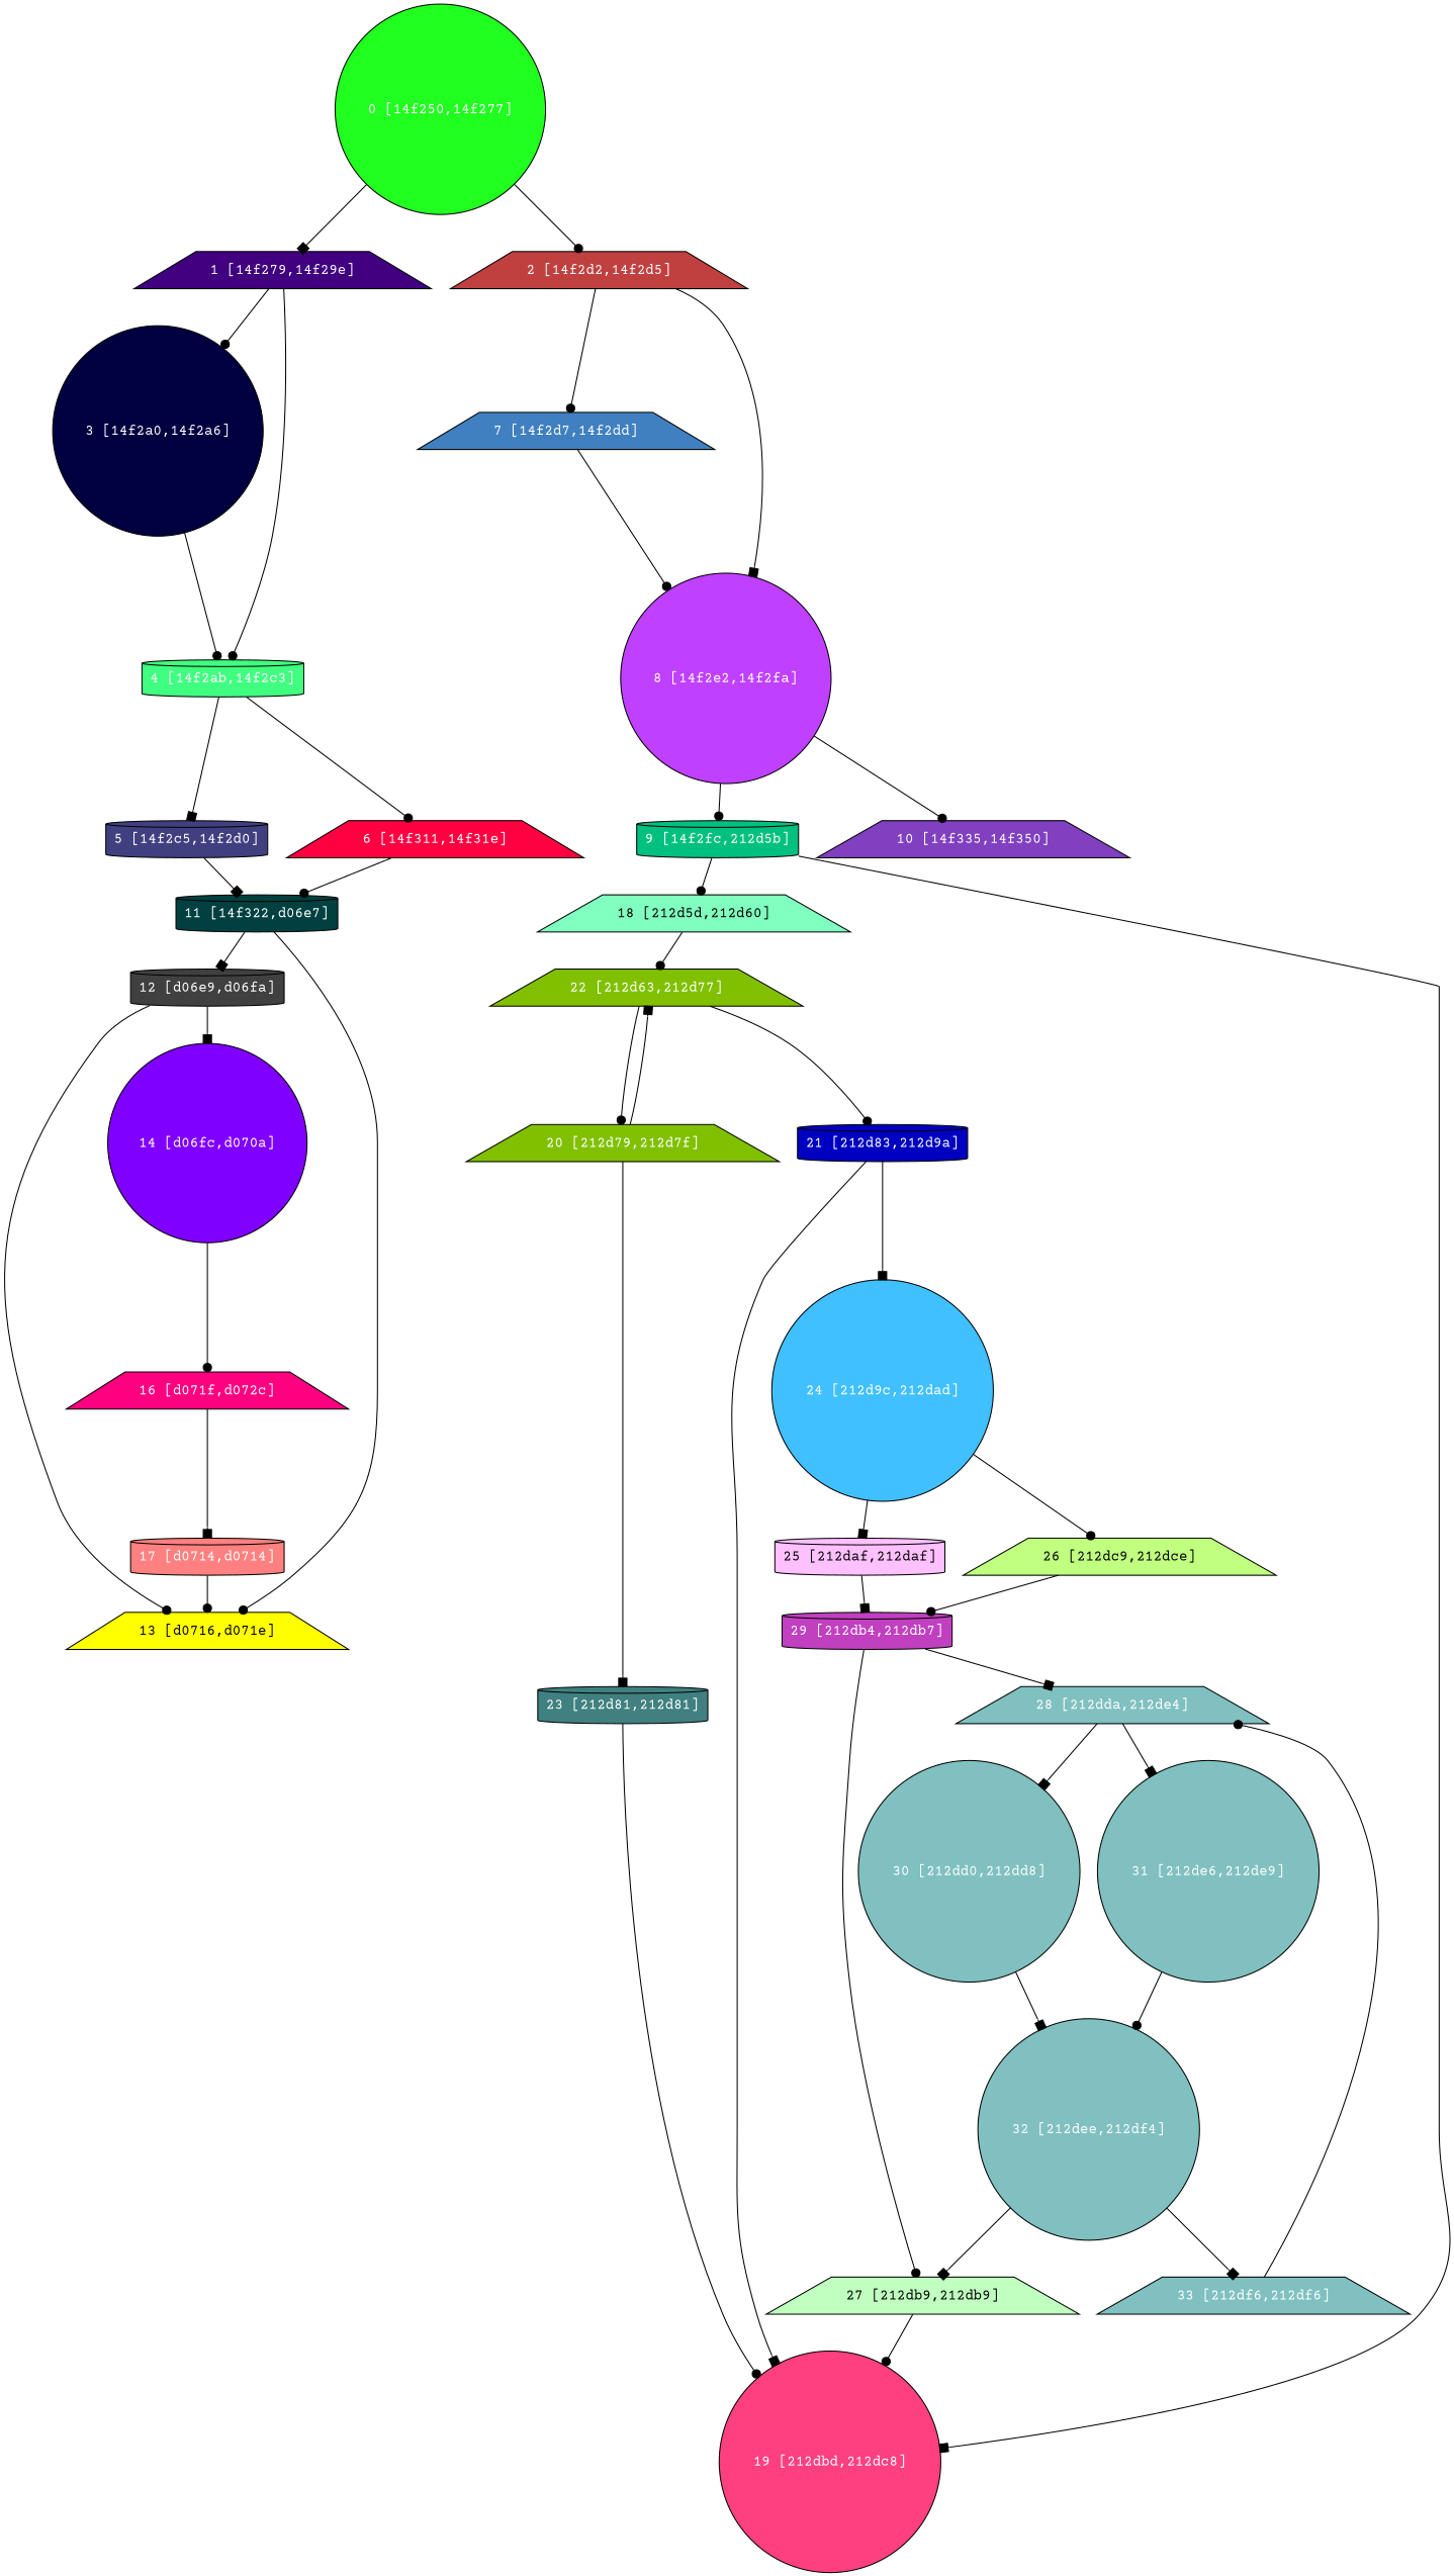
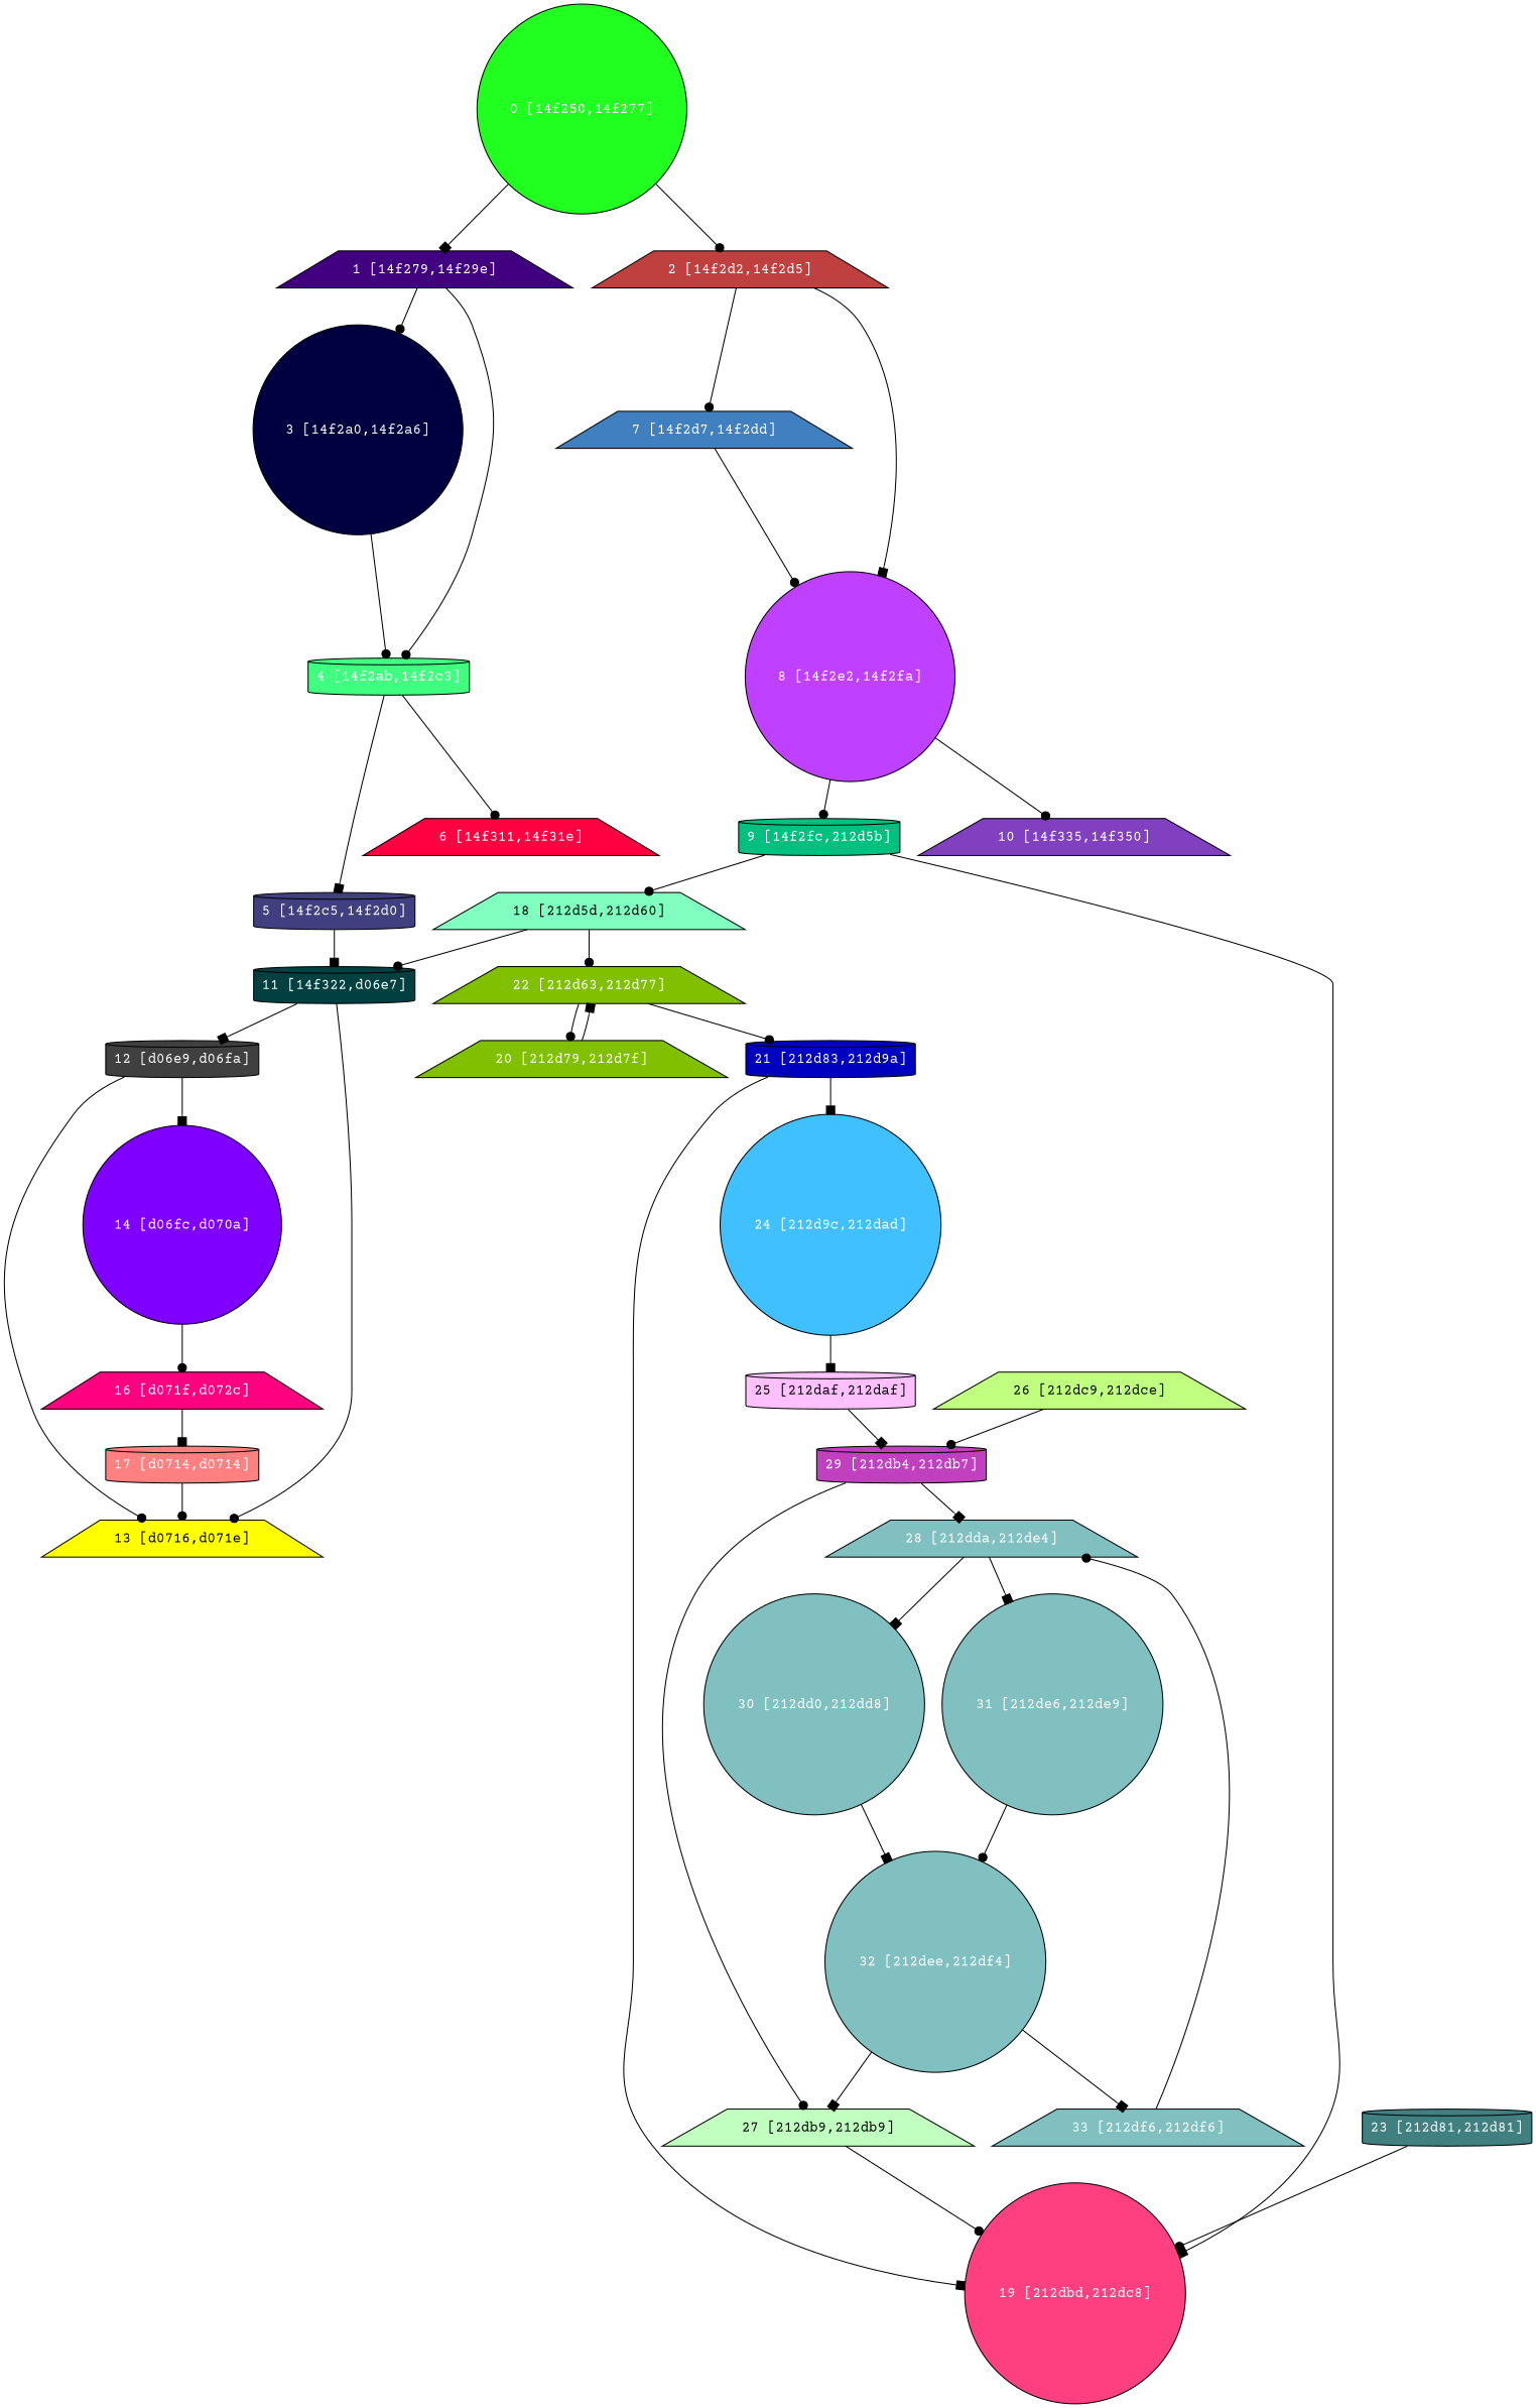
  digraph {
    fontname="Courier Prime"
    node [fillcolor="#80C0C0" fontcolor="#ffffff" fontname="Courier Prime" shape=trapezium style=filled]
    edge [arrowhead=dot fontname="Courier Prime"]
    n1 [fillcolor="#20FF20" label="0 [14f250,14f277]" shape=circle]
    n2 [fillcolor="#400080" label="1 [14f279,14f29e]"]
    n3 [fillcolor="#C04040" label="2 [14f2d2,14f2d5]"]
    n4 [fillcolor="#000040" label="3 [14f2a0,14f2a6]" shape=circle]
    n5 [fillcolor="#40FF80" label="4 [14f2ab,14f2c3]" shape=cylinder]
    n6 [fillcolor="#4080C0" label="7 [14f2d7,14f2dd]"]
    n7 [fillcolor="#C040FF" label="8 [14f2e2,14f2fa]" shape=circle]
    n8 [fillcolor="#404080" label="5 [14f2c5,14f2d0]" shape=cylinder]
    n9 [fillcolor="#FF0040" label="6 [14f311,14f31e]"]
    n10 [fillcolor="#00C080" label="9 [14f2fc,212d5b]" shape=cylinder]
    n11 [fillcolor="#8040C0" label="10 [14f335,14f350]"]
    n12 [fillcolor="#004040" label="11 [14f322,d06e7]" shape=cylinder]
    n13 [fillcolor="#404040" label="12 [d06e9,d06fa]" shape=cylinder]
    n14 [fillcolor="#FFFF00" fontcolor="#000000" label="13 [d0716,d071e]"]
    n15 [fillcolor="#80FFC0" fontcolor="#000000" label="18 [212d5d,212d60]"]
    n16 [fillcolor="#FF4080" label="19 [212dbd,212dc8]" shape=circle]
    n17 [fillcolor="#80C000" label="22 [212d63,212d77]"]
    n18 [fillcolor="#8000FF" label="14 [d06fc,d070a]" shape=circle]
    n19 [fillcolor="#FF0080" label="16 [d071f,d072c]"]
    n20 [fillcolor="#FF8080" label="17 [d0714,d0714]" shape=cylinder]
    n21 [fillcolor="#80C000" label="20 [212d79,212d7f]"]
    n22 [fillcolor="#0000C0" label="21 [212d83,212d9a]" shape=cylinder]
    n23 [fillcolor="#408080" label="23 [212d81,212d81]" shape=cylinder]
    n24 [fillcolor="#40C0FF" label="24 [212d9c,212dad]" shape=circle]
    n25 [fillcolor="#FFC0FF" fontcolor="#000000" label="25 [212daf,212daf]" shape=cylinder]
    n26 [fillcolor="#C0FF80" fontcolor="#000000" label="26 [212dc9,212dce]"]
    n27 [fillcolor="#C040C0" label="29 [212db4,212db7]" shape=cylinder]
    n28 [fillcolor="#C0FFC0" fontcolor="#000000" label="27 [212db9,212db9]"]
    n29 [label="28 [212dda,212de4]"]
    n30 [label="30 [212dd0,212dd8]" shape=circle]
    n31 [label="31 [212de6,212de9]" shape=circle]
    n32 [label="32 [212dee,212df4]" shape=circle]
    n33 [label="33 [212df6,212df6]"]
    n1 -> n2 [arrowhead=box]
    n1 -> n3
    n2 -> n4
    n2 -> n5
    n3 -> n6
    n3 -> n7 [arrowhead=box]
    n4 -> n5
    n5 -> n8 [arrowhead=box]
    n5 -> n9
    n6 -> n7
    n7 -> n10
    n7 -> n11
    n8 -> n12 [arrowhead=box]
-   n9 -> n12
+   n15 -> n12
    n10 -> n15
    n10 -> n16 [arrowhead=box]
    n12 -> n13 [arrowhead=box]
    n12 -> n14
    n13 -> n14
    n13 -> n18 [arrowhead=box]
    n15 -> n17
    n17 -> n21
    n17 -> n22
    n18 -> n19
    n19 -> n20 [arrowhead=box]
    n20 -> n14
    n21 -> n17 [arrowhead=box]
-   n21 -> n23 [arrowhead=box]
    n22 -> n16 [arrowhead=box]
    n22 -> n24 [arrowhead=box]
    n23 -> n16
    n24 -> n25 [arrowhead=box]
-   n24 -> n26
    n25 -> n27 [arrowhead=box]
    n26 -> n27
    n27 -> n28
    n27 -> n29 [arrowhead=box]
    n28 -> n16
    n29 -> n30 [arrowhead=box]
    n29 -> n31 [arrowhead=box]
    n30 -> n32 [arrowhead=box]
    n31 -> n32
    n32 -> n28 [arrowhead=box]
    n32 -> n33 [arrowhead=box]
    n33 -> n29
  }
